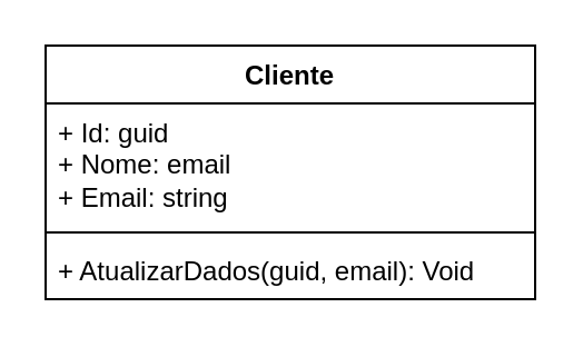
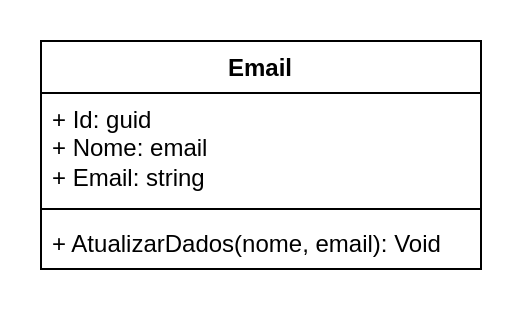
  <mxCell id="0" />
  <mxCell id="1" parent="0" />
- <mxCell id="2" value="Cliente" style="swimlane;fontStyle=1;align=center;verticalAlign=top;childLayout=stackLayout;horizontal=1;startSize=26;horizontalStack=0;resizeParent=1;resizeParentMax=0;resizeLast=0;collapsible=1;marginBottom=0;whiteSpace=wrap;html=1;" vertex="1" parent="1"><mxGeometry x="20" y="20" width="220" height="114" as="geometry" /></mxCell>
+ <mxCell id="2" value="Email" style="swimlane;fontStyle=1;align=center;verticalAlign=top;childLayout=stackLayout;horizontal=1;startSize=26;horizontalStack=0;resizeParent=1;resizeParentMax=0;resizeLast=0;collapsible=1;marginBottom=0;whiteSpace=wrap;html=1;" vertex="1" parent="1"><mxGeometry x="20" y="20" width="220" height="114" as="geometry" /></mxCell>
  <mxCell id="3" value="+ Id: guid&lt;div&gt;+ Nome: email&lt;/div&gt;&lt;div&gt;+ Email: string&lt;/div&gt;" style="text;strokeColor=none;fillColor=none;align=left;verticalAlign=top;spacingLeft=4;spacingRight=4;overflow=hidden;rotatable=0;points=[[0,0.5],[1,0.5]];portConstraint=eastwest;whiteSpace=wrap;html=1;" vertex="1" parent="2"><mxGeometry y="26" width="220" height="54" as="geometry" /></mxCell>
  <mxCell id="4" value="" style="line;strokeWidth=1;fillColor=none;align=left;verticalAlign=middle;spacingTop=-1;spacingLeft=3;spacingRight=3;rotatable=0;labelPosition=right;points=[];portConstraint=eastwest;strokeColor=inherit;" vertex="1" parent="2"><mxGeometry y="80" width="220" height="8" as="geometry" /></mxCell>
- <mxCell id="5" value="+ AtualizarDados(guid, email): Void" style="text;strokeColor=none;fillColor=none;align=left;verticalAlign=top;spacingLeft=4;spacingRight=4;overflow=hidden;rotatable=0;points=[[0,0.5],[1,0.5]];portConstraint=eastwest;whiteSpace=wrap;html=1;" vertex="1" parent="2"><mxGeometry y="88" width="220" height="26" as="geometry" /></mxCell>
+ <mxCell id="5" value="+ AtualizarDados(nome, email): Void" style="text;strokeColor=none;fillColor=none;align=left;verticalAlign=top;spacingLeft=4;spacingRight=4;overflow=hidden;rotatable=0;points=[[0,0.5],[1,0.5]];portConstraint=eastwest;whiteSpace=wrap;html=1;" vertex="1" parent="2"><mxGeometry y="88" width="220" height="26" as="geometry" /></mxCell>
